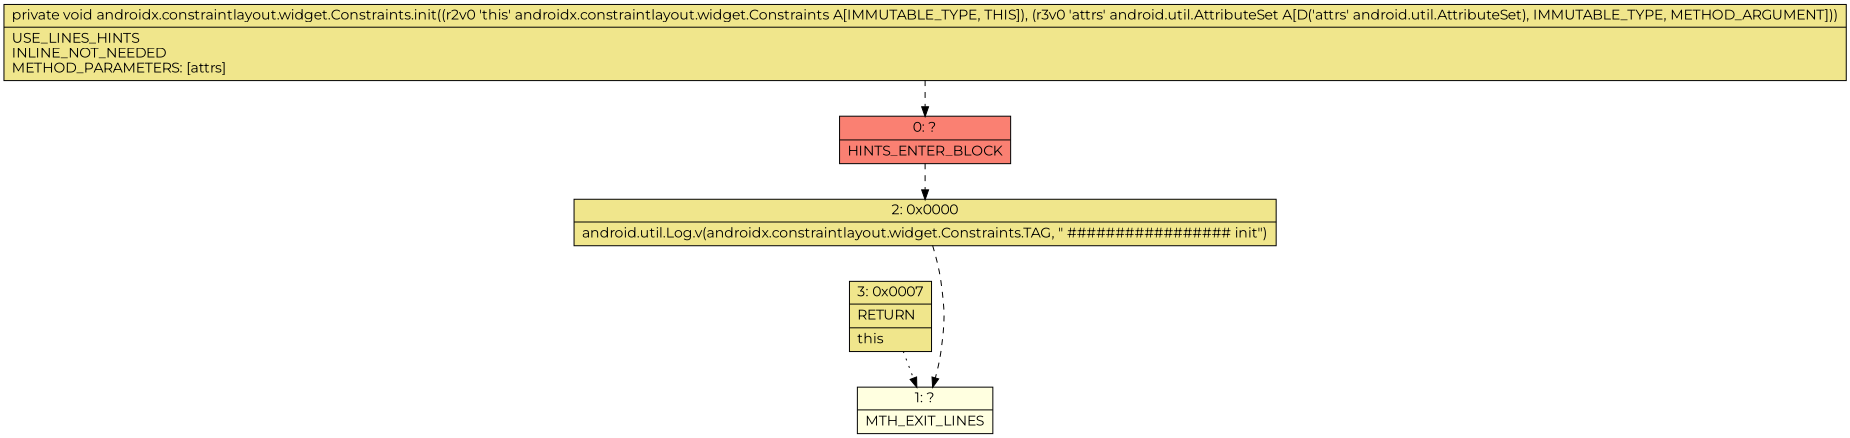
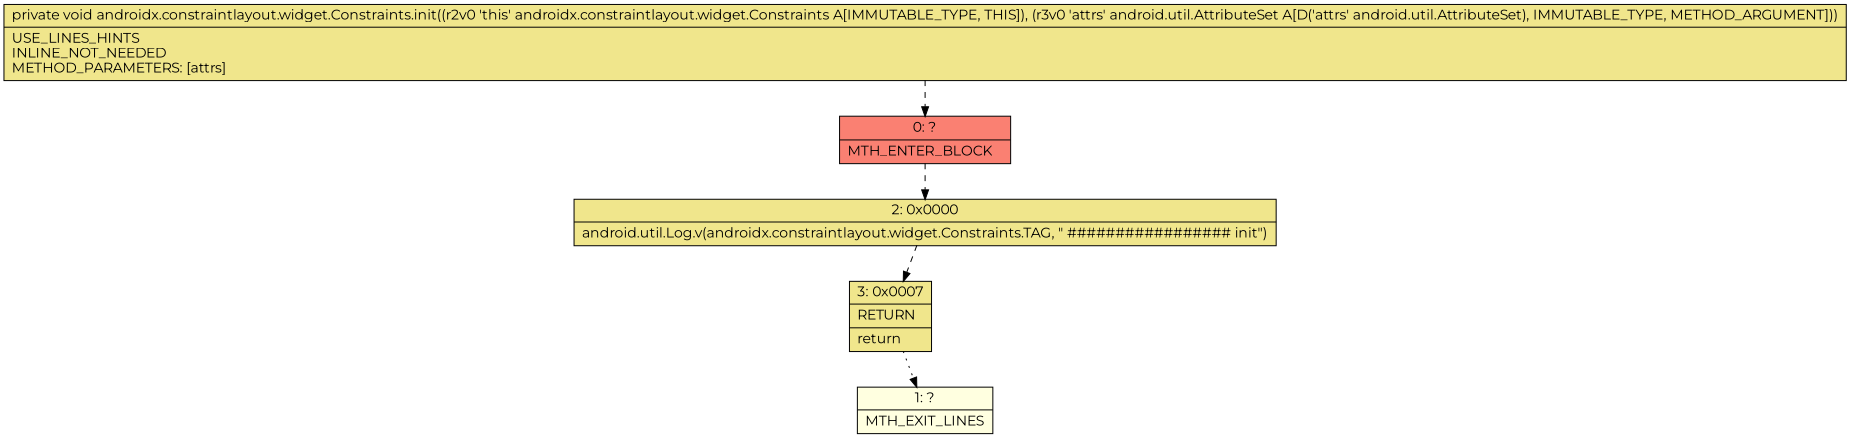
  digraph {
    fontname=Montserrat
    node [fillcolor=khaki fontname=Montserrat shape=record style=filled]
    edge [fontname=Montserrat style=dashed]
-   n1 [fillcolor=salmon label="{0\:\ ?|HINTS_ENTER_BLOCK\l}"]
+   n1 [fillcolor=salmon label="{0\:\ ?|MTH_ENTER_BLOCK\l}"]
    n2 [label="{2\:\ 0x0000|android.util.Log.v(androidx.constraintlayout.widget.Constraints.TAG, \" ################# init\")\l}"]
-   n3 [label="{3\:\ 0x0007|RETURN\l|this\l}"]
+   n3 [label="{3\:\ 0x0007|RETURN\l|return\l}"]
    n4 [fillcolor=lightyellow label="{1\:\ ?|MTH_EXIT_LINES\l}"]
    n5 [label="{private void androidx.constraintlayout.widget.Constraints.init((r2v0 'this' androidx.constraintlayout.widget.Constraints A[IMMUTABLE_TYPE, THIS]), (r3v0 'attrs' android.util.AttributeSet A[D('attrs' android.util.AttributeSet), IMMUTABLE_TYPE, METHOD_ARGUMENT]))  | USE_LINES_HINTS\lINLINE_NOT_NEEDED\lMETHOD_PARAMETERS: [attrs]\l}"]
    n1 -> n2
-   n2 -> n4
+   n2 -> n3
    n3 -> n4 [style=dotted]
    n5 -> n1
  }
